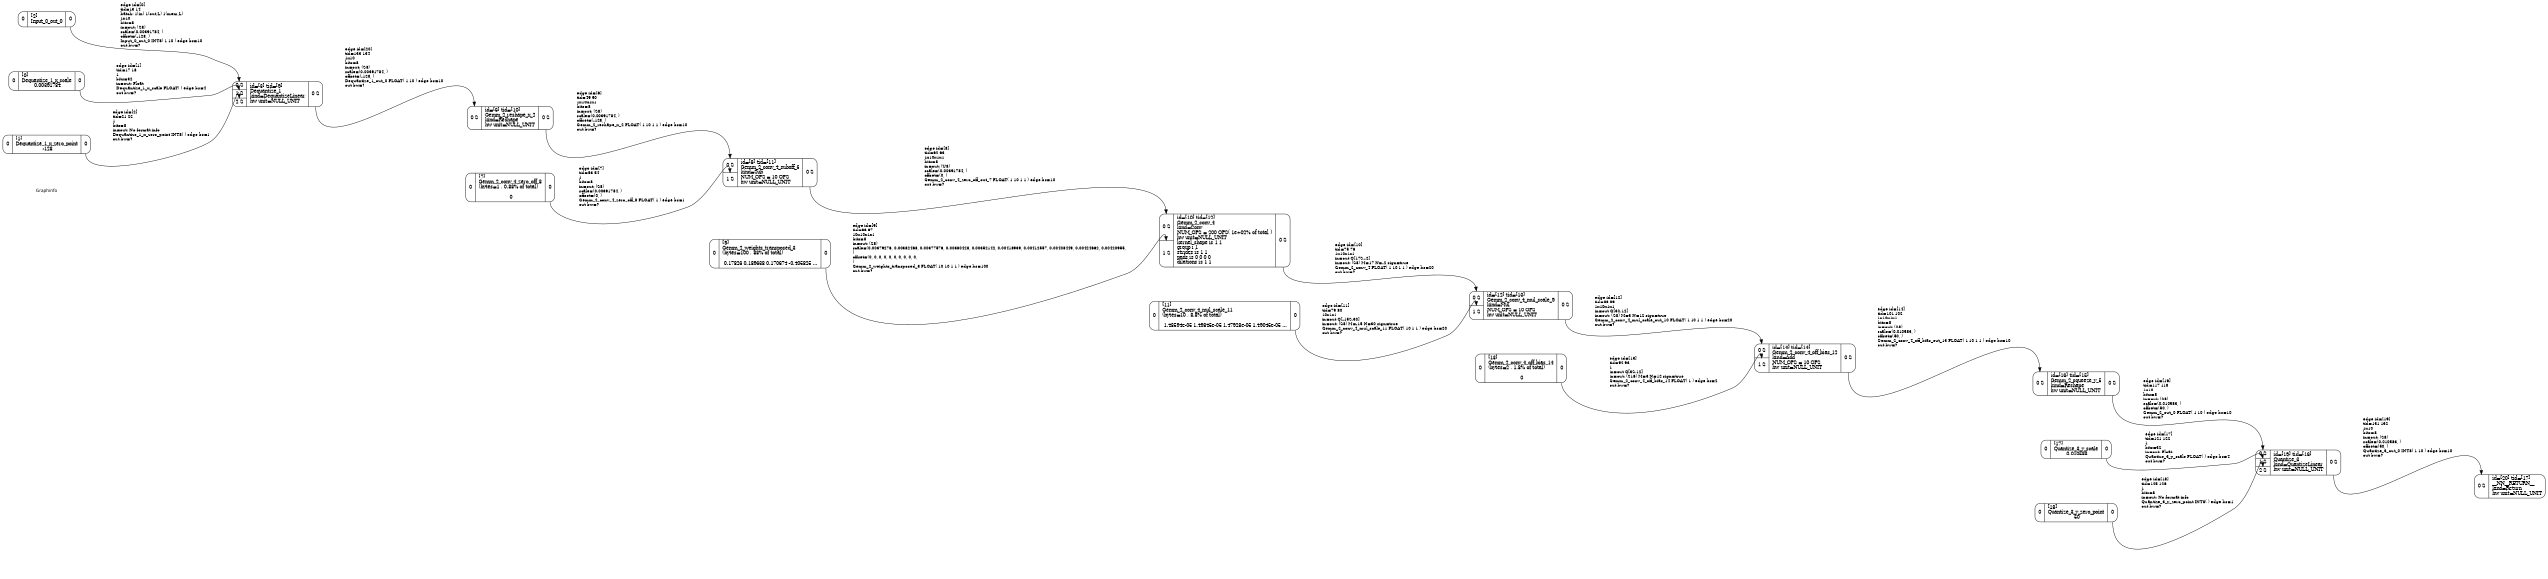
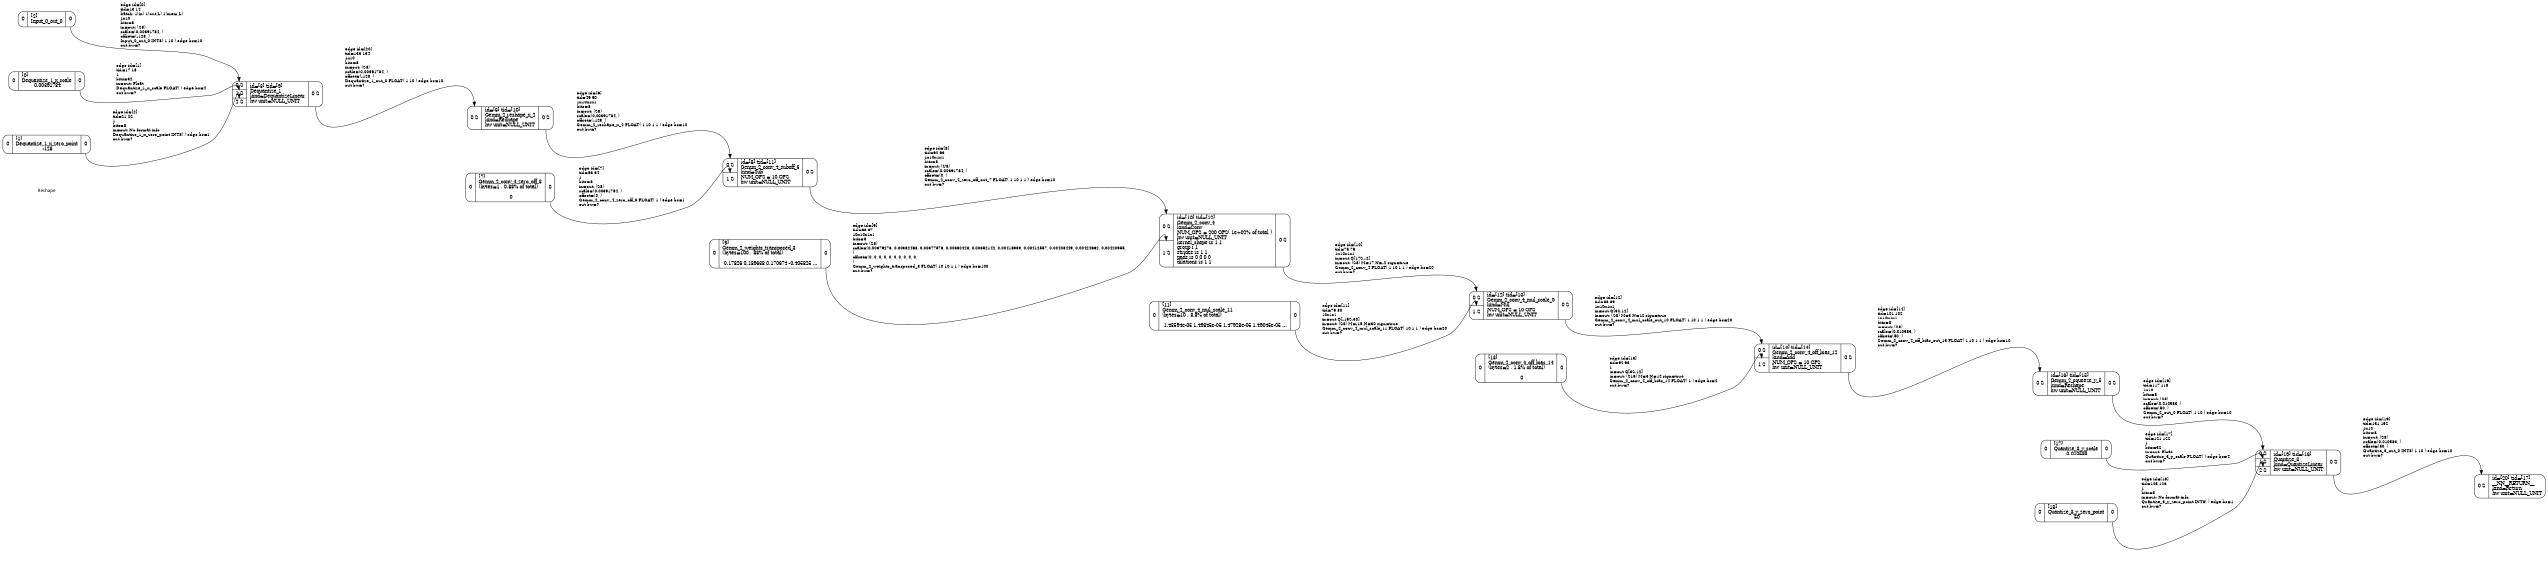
  digraph {
    compound=true
    fontsize=11
    nodesep=1
    rankdir=LR
    ranksep=1.5
    splines=spline
    node [color=black fontsize=11 shape=record style=rounded]
    edge [fontsize=10 headport="i0:n" tailport="o0:s"]
-   Graphinfo [fontname="Arial-Bold" shape=plaintext]
+   Graphinfo [fontname="Arial-Bold" shape=plaintext label=Reshape]
    n2 [label="{ { <i0> 0} |  [13]\lGemm_2_conv_4_off_bias_14\l(bytes=2 , 1.8% of total)\l\l 0 | { <o0> 0} }"]
    n3 [label="{ { < i0>  0 S  | < i1>  1 S } | id=[14] tid=[14]\lGemm_2_conv_4_off_bias_12\lkind=Add\lNUM_OPS = 10 OPS\lhw unit=NULL_UNIT\l | { < o0>  0 S } }"]
    n4 [label="{ { <i0> 0} |  [0]\lDequantize_1_x_scale\l 0.00391784 | { <o0> 0} }"]
    n5 [label="{ { < i0>  0 S  | < i1>  1 S  | < i2>  2 S } | id=[3] tid=[9]\lDequantize_1\lkind=DequantizeLinear\lhw unit=NULL_UNIT\l | { < o0>  0 S } }"]
    n6 [label="{ { <i0> 0} |  [18]\lQuantize_3_y_zero_point\l 50 | { <o0> 0} }"]
    n7 [label="{ { < i0>  0 S  | < i1>  1 S  | < i2>  2 S } | id=[19] tid=[16]\lQuantize_3\lkind=QuantizeLinear\lhw unit=NULL_UNIT\l | { < o0>  0 S } }"]
    n8 [label="{ { <i0> 0} |  [2]\lInput_0_out_0 | { <o0> 0} }"]
    n9 [label="{ { <i0> 0} |  [9]\lGemm_2_weights_transposed_3\l(bytes=100 , 88% of total)\l\l 0.17826 0.189638 0.170674 -0.405825 ... | { <o0> 0} }"]
    n10 [label="{ { < i0>  0 S  | < i1>  1 S } | id=[10] tid=[12]\lGemm_2_conv_4\lkind=Conv\lNUM_OPS = 200 OPS( 1e+02% of total )\lhw unit=NULL_UNIT\lkernel_shape is 1 1\lgroup i 1\lstrides is 1 1\lpads is 0 0 0 0\ldilations is 1 1\l | { < o0>  0 S } }"]
    n11 [label="{ { <i0> 0} |  [11]\lGemm_2_conv_4_mul_scale_11\l(bytes=10 , 8.8% of total)\l\l 1.48594e-05 1.49845e-05 1.47928e-05 1.49045e-05 ... | { <o0> 0} }"]
    n12 [label="{ { < i0>  0 S  | < i1>  1 S } | id=[12] tid=[13]\lGemm_2_conv_4_mul_scale_9\lkind=Mul\lNUM_OPS = 10 OPS\lhw unit=NULL_UNIT\l | { < o0>  0 S } }"]
    n13 [label="{ { <i0> 0} |  [1]\lDequantize_1_x_zero_point\l -128 | { <o0> 0} }"]
    n14 [label="{ { <i0> 0} |  [7]\lGemm_2_conv_4_zero_off_8\l(bytes=1 , 0.88% of total)\l\l 0 | { <o0> 0} }"]
    n15 [label="{ { < i0>  0 S  | < i1>  1 S } | id=[8] tid=[11]\lGemm_2_conv_4_suboff_6\lkind=Sub\lNUM_OPS = 10 OPS\lhw unit=NULL_UNIT\l | { < o0>  0 S } }"]
    n16 [label="{ { <i0> 0} |  [17]\lQuantize_3_y_scale\l 0.010583 | { <o0> 0} }"]
    n17 [label="{ { < i0>  0 S } | id=[6] tid=[10]\lGemm_2_reshape_x_2\lkind=Reshape\lhw unit=NULL_UNIT\l | { < o0>  0 S } }"]
    n18 [label="{ { < i0>  0 S } | id=[16] tid=[15]\lGemm_2_squeeze_y_5\lkind=Reshape\lhw unit=NULL_UNIT\l | { < o0>  0 S } }"]
    n19 [label="{ { < i0>  0 S } | id=[20] tid=[17]\l__NN__RETURN__\lkind=Return\lhw unit=NULL_UNIT\l}"]
    n2 -> n3 [headport="i1:n" label="edge id=[13]\ltid=92 93\l1\lin=out Q[3S.12]\lin=out: (S16) M=3 N=12 sign=true\lGemm_2_conv_4_off_bias_14 FLOAT( 1 ) edge bs=2\lout bw=?\l"]
    n3 -> n18 [label="edge id=[14]\ltid=101 102\l1x10x1x1\lbits=8\lin=out: (S8)\lscale=(0.010583, )\loffset=(50, )\lGemm_2_conv_4_off_bias_out_13 FLOAT( 1 10 1 1 ) edge bs=10\lout bw=?\l"]
    n4 -> n5 [headport="i1:n" label="edge id=[1]\ltid=17 18\l1\lbits=32\lin=out: Float\lDequantize_1_x_scale FLOAT( ) edge bs=4\lout bw=?\l"]
    n5 -> n17 [label="edge id=[20]\ltid=133 134\l1x10\lbits=8\lin=out: (S8)\lscale=(0.00391784, )\loffset=(-128, )\lDequantize_1_out_0 FLOAT( 1 10 ) edge bs=10\lout bw=?\l"]
    n6 -> n7 [headport="i2:n" label="edge id=[18]\ltid=125 126\l1\lbits=8\lin=out: No format info\lQuantize_3_y_zero_point INT8( ) edge bs=1\lout bw=?\l"]
    n7 -> n19 [label="edge id=[19]\ltid=131 132\l1x10\lbits=8\lin=out: (S8)\lscale=(0.010583, )\loffset=(50, )\lQuantize_3_out_0 INT8( 1 10 ) edge bs=10\lout bw=?\l"]
    n8 -> n5 [label="edge id=[0]\ltid=13 14\lbatch: 1(in) 1(out,L) 1(mem,L) \l1x10\lbits=8\lin=out: (S8)\lscale=(0.00391784, )\loffset=(-128, )\lInput_0_out_0 INT8( 1 10 ) edge bs=10\lout bw=?\l"]
    n9 -> n10 [headport="i1:n" label="edge id=[9]\ltid=66 67\l10x10x1x1\lbits=8\lin=out: (S8)\lscale=(0.00379276, 0.00382468, 0.00377576, 0.00380428, 0.00352142, 0.00418939, 0.00412557, 0.00408449, 0.00424662, 0.00420955, \l)\loffset=(0, 0, 0, 0, 0, 0, 0, 0, 0, 0, \l)\lGemm_2_weights_transposed_3 FLOAT( 10 10 1 1 ) edge bs=100\lout bw=?\l"]
    n10 -> n12 [label="edge id=[10]\ltid=75 76\l1x10x1x1\lin=out Q[17S.-2]\lin=out: (S8) M=17 N=-2 sign=true\lGemm_2_conv_4 FLOAT( 1 10 1 1 ) edge bs=20\lout bw=?\l"]
    n11 -> n12 [headport="i1:n" label="edge id=[11]\ltid=79 80\l10x1x1\lin=out Q[-15S.30]\lin=out: (S8) M=-15 N=30 sign=true\lGemm_2_conv_4_mul_scale_11 FLOAT( 10 1 1 ) edge bs=20\lout bw=?\l"]
    n12 -> n3 [label="edge id=[12]\ltid=88 89\l1x10x1x1\lin=out Q[3S.12]\lin=out: (S8) M=3 N=12 sign=true\lGemm_2_conv_4_mul_scale_out_10 FLOAT( 1 10 1 1 ) edge bs=20\lout bw=?\l"]
    n13 -> n5 [headport="i2:n" label="edge id=[2]\ltid=21 22\l1\lbits=8\lin=out: No format info\lDequantize_1_x_zero_point INT8( ) edge bs=1\lout bw=?\l"]
    n14 -> n15 [headport="i1:n" label="edge id=[7]\ltid=53 54\l1\lbits=8\lin=out: (S8)\lscale=(0.00391784, )\loffset=(0, )\lGemm_2_conv_4_zero_off_8 FLOAT( 1 ) edge bs=1\lout bw=?\l"]
    n15 -> n10 [label="edge id=[8]\ltid=62 63\l1x10x1x1\lbits=8\lin=out: (U8)\lscale=(0.00391784, )\loffset=(0, )\lGemm_2_conv_4_zero_off_out_7 FLOAT( 1 10 1 1 ) edge bs=10\lout bw=?\l"]
    n16 -> n7 [headport="i1:n" label="edge id=[17]\ltid=121 122\l1\lbits=32\lin=out: Float\lQuantize_3_y_scale FLOAT( ) edge bs=4\lout bw=?\l"]
    n17 -> n15 [label="edge id=[6]\ltid=49 50\l1x10x1x1\lbits=8\lin=out: (S8)\lscale=(0.00391784, )\loffset=(-128, )\lGemm_2_reshape_x_2 FLOAT( 1 10 1 1 ) edge bs=10\lout bw=?\l"]
    n18 -> n7 [label="edge id=[16]\ltid=117 118\l1x10\lbits=8\lin=out: (S8)\lscale=(0.010583, )\loffset=(50, )\lGemm_2_out_0 FLOAT( 1 10 ) edge bs=10\lout bw=?\l"]
  }
